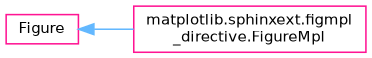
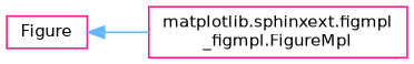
  digraph {
    rankdir=LR
    node [color=deeppink fillcolor=white fontname=Helvetica fontsize=10 shape=box style=filled]
    n1 [height=0.2 label=Figure width=0.4]
-   n2 [height=0.2 label="matplotlib.sphinxext.figmpl\l_directive.FigureMpl" width=0.4]
+   n2 [height=0.2 label="matplotlib.sphinxext.figmpl\l_figmpl.FigureMpl" width=0.4]
    n1 -> n2 [color=steelblue1 dir=back fontname=Helvetica fontsize=10 labelfontname=Helvetica labelfontsize=10 style=solid]
  }
